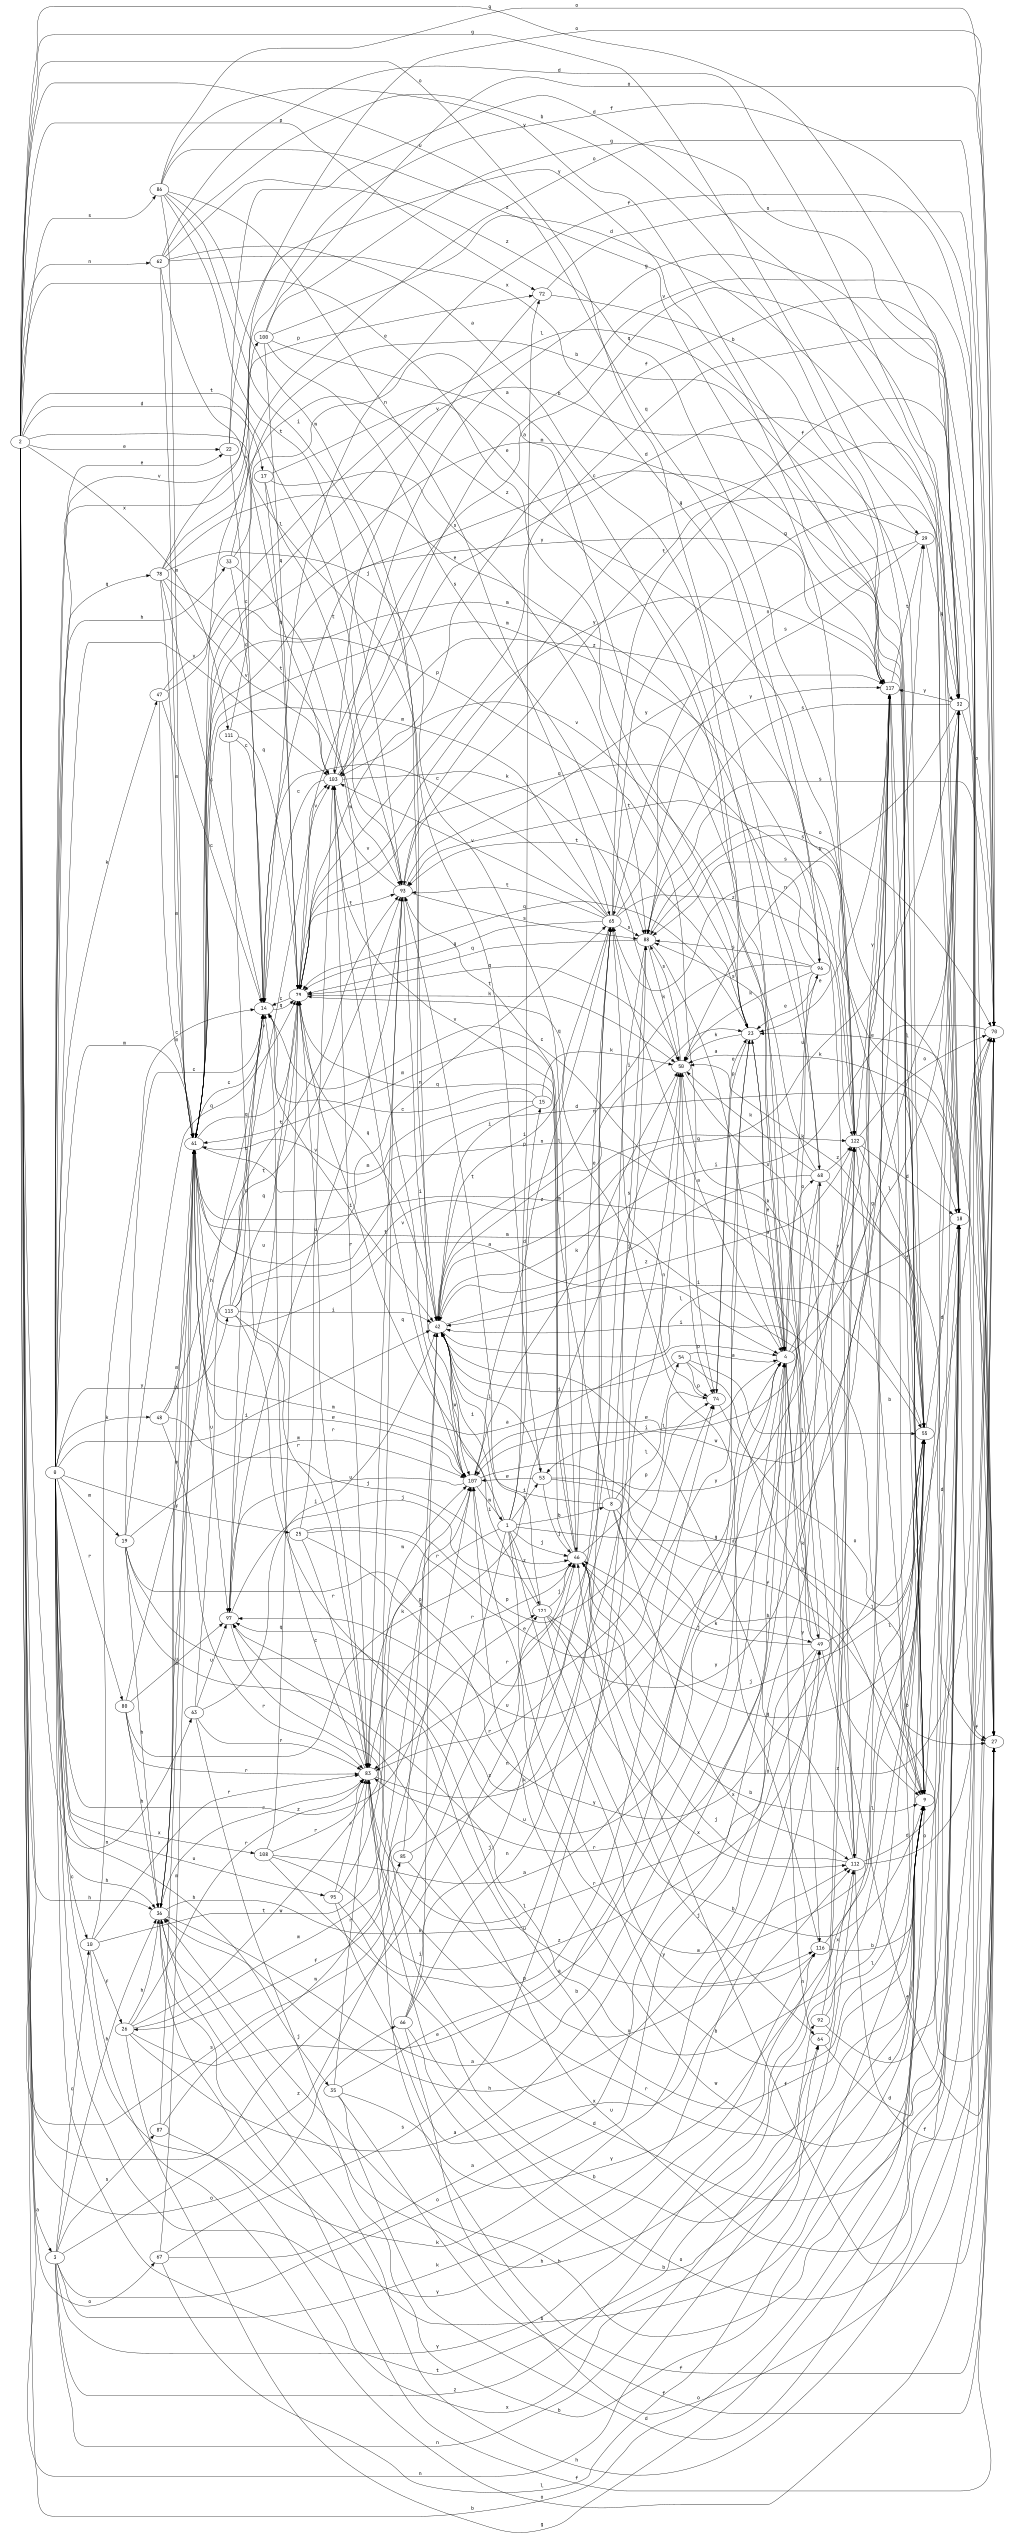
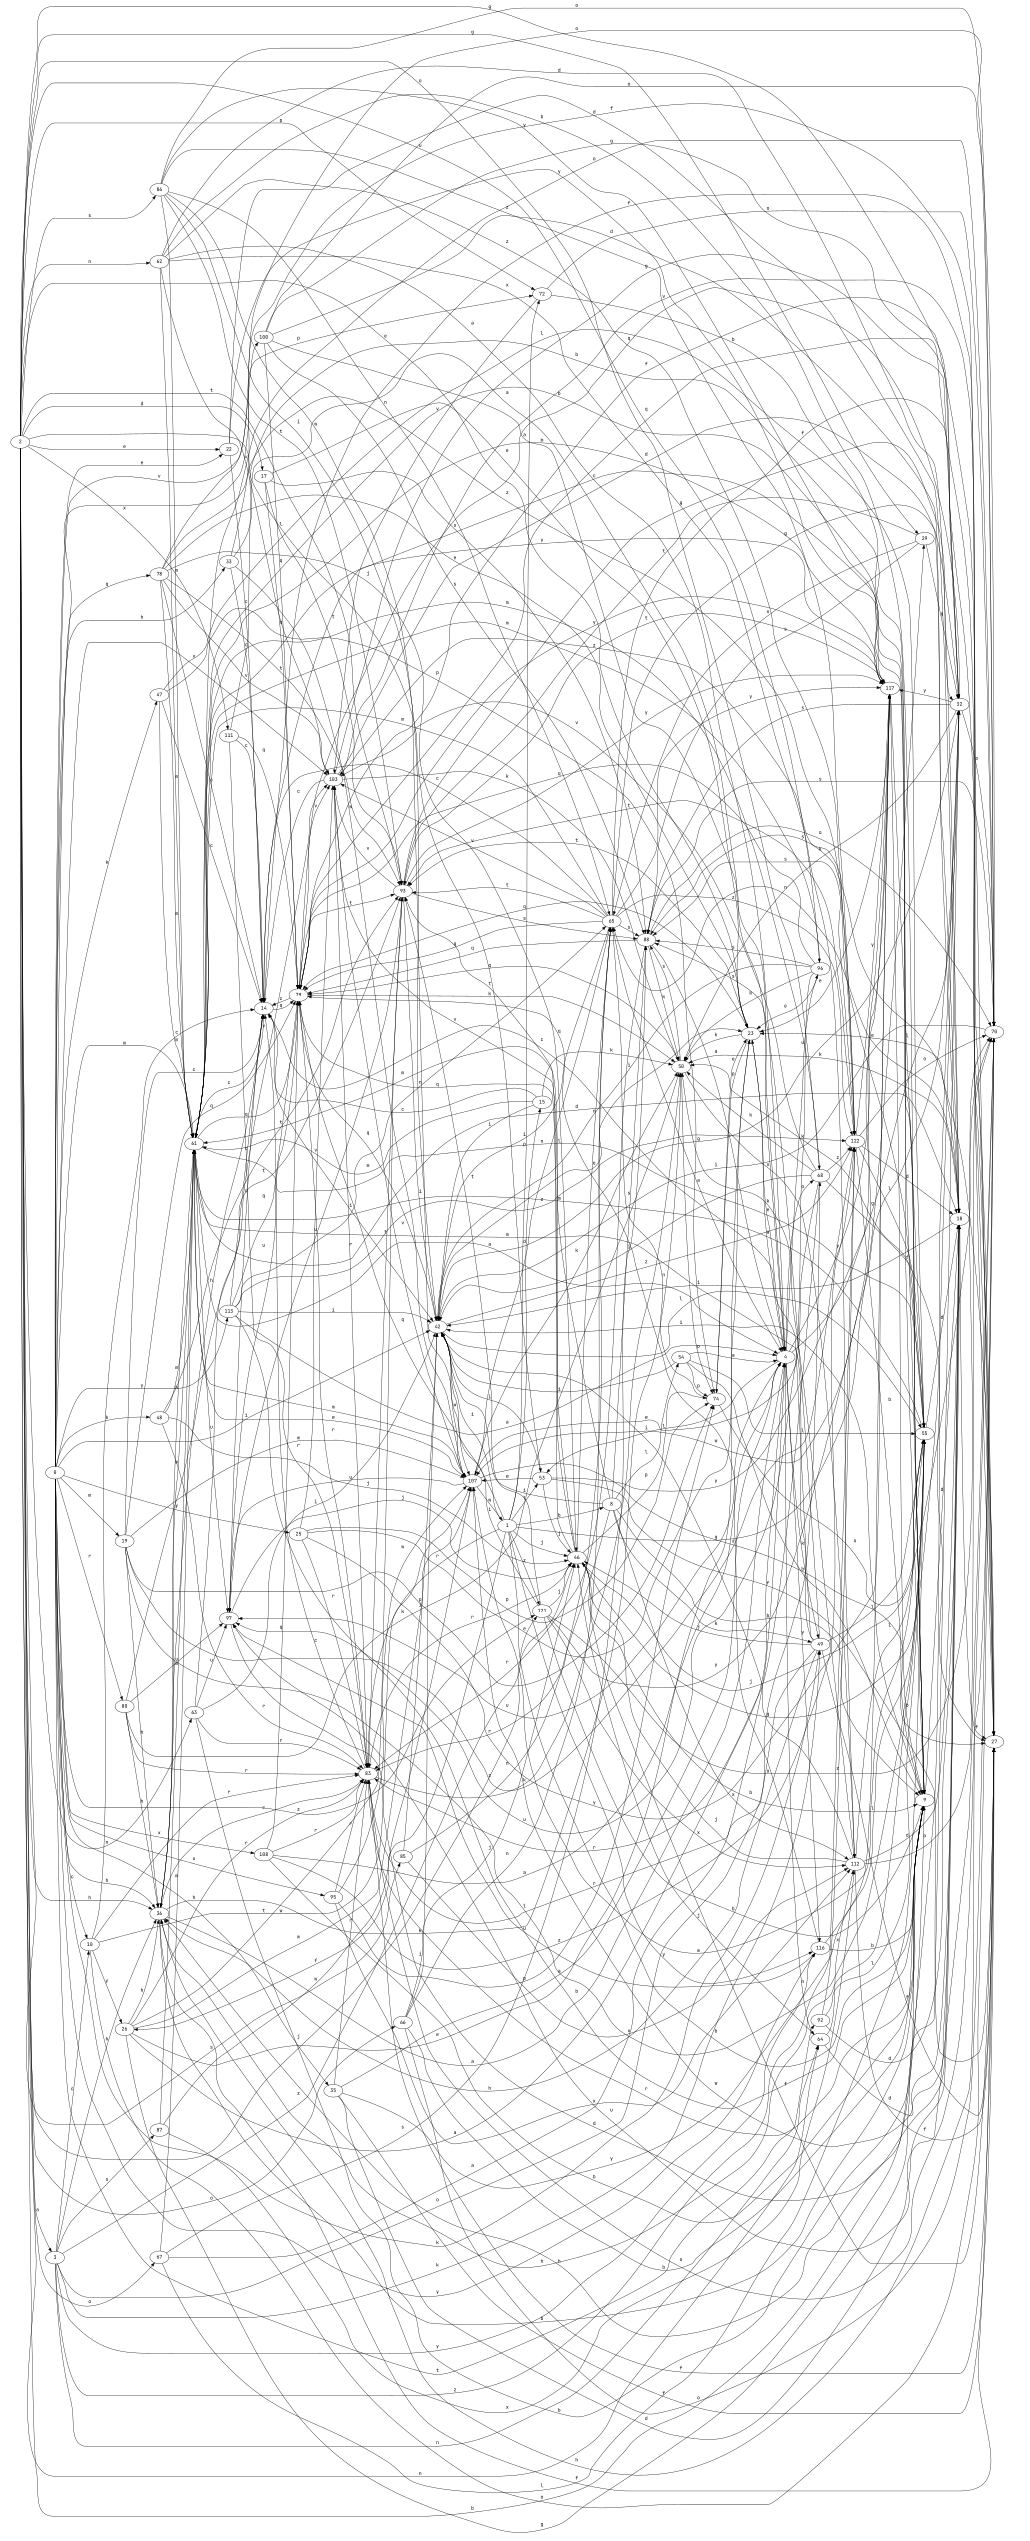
  strict digraph {
    fontname="JetBrains Mono"
    rankdir=LR
    node [fontname="JetBrains Mono"]
    edge [fontname="JetBrains Mono"]
    0
    10
    22
    25
    33
    35
    36
    42
    47
    48
    49
    n12 [label=19]
    61
    72
    78
    80
    92
    95
    100
    103
    108
    113
    116
    121
    26
    83
    107
    14
    70
    117
    18
    23
    74
    9
    27
    4
    50
    79
    32
    122
    55
    46
    93
    88
    97
    112
    65
    1
    8
    15
    29
    53
    54
    2
    3
    17
    62
    63
    64
    66
    67
    68
    85
    86
    96
    111
    87
    0 -> 10 [label=c]
    0 -> 22 [label=e]
    0 -> 25 [label=f]
    0 -> 33 [label=h]
    0 -> 35 [label=h]
    0 -> 36 [label=h]
    0 -> 42 [label=i]
    0 -> 47 [label=k]
    0 -> 48 [label=k]
    0 -> 49 [label=k]
    0 -> n12 [label=m]
    0 -> 61 [label=m]
    0 -> 72 [label=p]
    0 -> 78 [label=q]
    0 -> 80 [label=r]
    0 -> 92 [label=t]
    0 -> 95 [label=u]
    0 -> 100 [label=v]
    0 -> 103 [label=v]
    0 -> 108 [label=x]
    0 -> 113 [label=y]
    0 -> 116 [label=y]
    0 -> 121 [label=z]
    10 -> 26 [label=f]
    10 -> 83 [label=r]
    10 -> 107 [label=w]
    10 -> 14 [label=c]
    10 -> 70 [label=o]
    22 -> 14 [label=c]
    22 -> 117 [label=y]
    22 -> 18 [label=d]
    25 -> 103 [label=v]
    25 -> 83 [label=r]
    25 -> 117 [label=y]
    25 -> 23 [label=e]
    25 -> 74 [label=p]
    33 -> 107 [label=w]
    33 -> 14 [label=c]
    33 -> 9 [label=b]
    33 -> 27 [label=f]
    35 -> 83 [label=r]
    35 -> 117 [label=y]
    35 -> 18 [label=d]
    35 -> 27 [label=f]
    35 -> 4 [label=a]
    36 -> 61 [label=m]
    36 -> 83 [label=r]
    36 -> 9 [label=b]
    36 -> 27 [label=f]
    36 -> 4 [label=a]
    36 -> 50 [label=k]
    42 -> 107 [label=w]
    42 -> 23 [label=e]
    42 -> 79 [label=q]
    42 -> 32 [label=g]
    42 -> 122 [label=z]
    42 -> 55 [label=l]
    47 -> 61 [label=m]
    47 -> 14 [label=c]
    47 -> 74 [label=p]
    47 -> 55 [label=l]
    48 -> 61 [label=m]
    48 -> 83 [label=r]
    48 -> 46 [label=j]
    48 -> 93 [label=t]
    49 -> 36 [label=h]
    49 -> 61 [label=m]
    49 -> 83 [label=r]
    49 -> 14 [label=c]
    49 -> 27 [label=f]
    49 -> 55 [label=l]
    49 -> 46 [label=j]
    49 -> 88 [label=s]
    n12 -> 36 [label=h]
    n12 -> 107 [label=w]
    n12 -> 14 [label=c]
    n12 -> 74 [label=p]
    n12 -> 79 [label=q]
    n12 -> 122 [label=z]
    n12 -> 55 [label=l]
    61 -> 36 [label=h]
    61 -> 107 [label=w]
    61 -> 14 [label=c]
    61 -> 70 [label=o]
    61 -> 117 [label=y]
    61 -> 18 [label=d]
    61 -> 9 [label=b]
    61 -> 4 [label=a]
    61 -> 79 [label=q]
    61 -> 55 [label=l]
    61 -> 97 [label=u]
    72 -> 103 [label=v]
    72 -> 70 [label=o]
    72 -> 9 [label=b]
    78 -> 61 [label=m]
    78 -> 103 [label=v]
    78 -> 14 [label=c]
    78 -> 70 [label=o]
    78 -> 23 [label=e]
    78 -> 122 [label=z]
    78 -> 46 [label=j]
    78 -> 93 [label=t]
    80 -> 36 [label=h]
    80 -> 83 [label=r]
    80 -> 50 [label=k]
    80 -> 93 [label=t]
    80 -> 97 [label=u]
    92 -> 18 [label=d]
    92 -> 122 [label=z]
    92 -> 55 [label=l]
    95 -> 83 [label=r]
    95 -> 107 [label=w]
    95 -> 74 [label=p]
    95 -> 112 [label=x]
    100 -> 70 [label=o]
    100 -> 18 [label=d]
    100 -> 4 [label=a]
    100 -> 79 [label=q]
    100 -> 32 [label=g]
    100 -> 88 [label=s]
    103 -> 83 [label=r]
    103 -> 14 [label=c]
    103 -> 18 [label=d]
    103 -> 50 [label=k]
    103 -> 32 [label=g]
    103 -> 122 [label=z]
    108 -> 83 [label=r]
    108 -> 9 [label=b]
    108 -> 4 [label=a]
    108 -> 79 [label=q]
    108 -> 122 [label=z]
    113 -> 42 [label=i]
    113 -> 14 [label=c]
    113 -> 9 [label=b]
    113 -> 4 [label=a]
    113 -> 79 [label=q]
    113 -> 122 [label=z]
    113 -> 65 [label=n]
    116 -> 9 [label=b]
    116 -> 79 [label=q]
    116 -> 55 [label=l]
    116 -> 97 [label=u]
    121 -> 42 [label=i]
    121 -> 70 [label=o]
    121 -> 117 [label=y]
    121 -> 9 [label=b]
    121 -> 46 [label=j]
    121 -> 93 [label=t]
    121 -> 112 [label=x]
    26 -> 36 [label=h]
    26 -> 83 [label=r]
    26 -> 107 [label=w]
    26 -> 23 [label=e]
    26 -> 4 [label=a]
    26 -> 32 [label=g]
    26 -> 93 [label=t]
    83 -> 14 [label=c]
    83 -> 70 [label=o]
    83 -> 27 [label=f]
    83 -> 50 [label=k]
    83 -> 93 [label=t]
    107 -> 61 [label=m]
    107 -> 103 [label=v]
    107 -> 27 [label=f]
    107 -> 50 [label=k]
    107 -> 97 [label=u]
    107 -> 65 [label=n]
    107 -> 1 [label=w]
    14 -> 36 [label=h]
    14 -> 42 [label=i]
    14 -> 27 [label=f]
    14 -> 79 [label=q]
    70 -> 36 [label=h]
    70 -> 42 [label=i]
    70 -> 88 [label=s]
    70 -> 97 [label=u]
    117 -> 61 [label=m]
    117 -> 23 [label=e]
    117 -> 9 [label=b]
    117 -> 55 [label=l]
-   117 -> 29 [label=t]
+   117 -> 93 [label=t]
    18 -> 42 [label=i]
    18 -> 107 [label=w]
    18 -> 27 [label=f]
    18 -> 50 [label=k]
    18 -> 88 [label=s]
    18 -> 65 [label=n]
    23 -> 74 [label=p]
    23 -> 4 [label=a]
    23 -> 50 [label=k]
    23 -> 79 [label=q]
    23 -> 93 [label=t]
    74 -> 70 [label=o]
    74 -> 23 [label=e]
    74 -> 65 [label=n]
    9 -> 42 [label=i]
    9 -> 83 [label=r]
    9 -> 14 [label=c]
    9 -> 18 [label=d]
    27 -> 103 [label=v]
    27 -> 23 [label=e]
    27 -> 79 [label=q]
    4 -> 49 [label=k]
    4 -> 116 [label=y]
    4 -> 117 [label=y]
    4 -> 23 [label=e]
    4 -> 32 [label=g]
    4 -> 97 [label=u]
    4 -> 53 [label=l]
    4 -> 64 [label=n]
    4 -> 68 [label=o]
    4 -> 96 [label=u]
    50 -> 74 [label=p]
    50 -> 79 [label=q]
    50 -> 88 [label=s]
    50 -> 112 [label=x]
    79 -> 103 [label=v]
    79 -> 83 [label=r]
    79 -> 14 [label=c]
    79 -> 117 [label=y]
    79 -> 27 [label=f]
    79 -> 50 [label=k]
    79 -> 93 [label=t]
    79 -> 97 [label=u]
    32 -> 36 [label=h]
    32 -> 107 [label=w]
    32 -> 70 [label=o]
    32 -> 117 [label=y]
    32 -> 50 [label=k]
    32 -> 79 [label=q]
    32 -> 88 [label=s]
    122 -> 70 [label=o]
    122 -> 117 [label=y]
    122 -> 18 [label=d]
    122 -> 9 [label=b]
    122 -> 55 [label=l]
    122 -> 93 [label=t]
    55 -> 36 [label=h]
    55 -> 61 [label=m]
    55 -> 107 [label=w]
    55 -> 18 [label=d]
    55 -> 50 [label=k]
    55 -> 46 [label=j]
    55 -> 88 [label=s]
    46 -> 103 [label=v]
    46 -> 83 [label=r]
    46 -> 74 [label=p]
    46 -> 9 [label=b]
    46 -> 27 [label=f]
    46 -> 79 [label=q]
    46 -> 32 [label=g]
    46 -> 93 [label=t]
    46 -> 65 [label=n]
    93 -> 42 [label=i]
    93 -> 103 [label=v]
    93 -> 117 [label=y]
    93 -> 32 [label=g]
    93 -> 88 [label=s]
    93 -> 97 [label=u]
    88 -> 83 [label=r]
    88 -> 70 [label=o]
    88 -> 4 [label=a]
    88 -> 50 [label=k]
    88 -> 79 [label=q]
    97 -> 14 [label=c]
    97 -> 18 [label=d]
    97 -> 46 [label=j]
    112 -> 42 [label=i]
    112 -> 70 [label=o]
    112 -> 18 [label=d]
    112 -> 27 [label=f]
    112 -> 50 [label=k]
    112 -> 55 [label=l]
    112 -> 46 [label=j]
    65 -> 42 [label=i]
    65 -> 61 [label=m]
    65 -> 103 [label=v]
    65 -> 14 [label=c]
    65 -> 117 [label=y]
    65 -> 27 [label=f]
    65 -> 4 [label=a]
    65 -> 79 [label=q]
    65 -> 32 [label=g]
    65 -> 122 [label=z]
    65 -> 93 [label=t]
    65 -> 88 [label=s]
    1 -> 42 [label=i]
    1 -> 72 [label=p]
    1 -> 116 [label=y]
    1 -> 121 [label=z]
    1 -> 26 [label=f]
    1 -> 83 [label=r]
    1 -> 9 [label=b]
    1 -> 79 [label=q]
    1 -> 46 [label=j]
    1 -> 8 [label=b]
    1 -> 15 [label=d]
    1 -> 29 [label=g]
    1 -> 53 [label=l]
    8 -> 42 [label=i]
    8 -> 49 [label=k]
    8 -> 61 [label=m]
    8 -> 83 [label=r]
    8 -> 9 [label=b]
    8 -> 88 [label=s]
    8 -> 112 [label=x]
    8 -> 54 [label=l]
    15 -> 42 [label=i]
    15 -> 61 [label=m]
    15 -> 14 [label=c]
    15 -> 50 [label=k]
    29 -> 32 [label=g]
    29 -> 93 [label=t]
    29 -> 88 [label=s]
    29 -> 65 [label=n]
    53 -> 42 [label=i]
    53 -> 107 [label=w]
    53 -> 117 [label=y]
    53 -> 27 [label=f]
    53 -> 46 [label=j]
    54 -> 42 [label=i]
    54 -> 74 [label=p]
    54 -> 9 [label=b]
    54 -> 4 [label=a]
    54 -> 55 [label=l]
    2 -> 22 [label=e]
    2 -> 36 [label=h]
    2 -> 72 [label=p]
    2 -> 23 [label=e]
    2 -> 9 [label=b]
    2 -> 32 [label=g]
    2 -> 46 [label=j]
    2 -> 93 [label=t]
    2 -> 29 [label=g]
    2 -> 53 [label=l]
    2 -> 3 [label=a]
    2 -> 17 [label=d]
    2 -> 62 [label=n]
    2 -> 63 [label=n]
    2 -> 64 [label=n]
    2 -> 66 [label=o]
    2 -> 67 [label=o]
    2 -> 68 [label=o]
    2 -> 85 [label=s]
    2 -> 86 [label=s]
    2 -> 96 [label=u]
    2 -> 111 [label=x]
    3 -> 10 [label=c]
    3 -> 36 [label=h]
    3 -> 49 [label=k]
    3 -> 116 [label=y]
    3 -> 121 [label=z]
    3 -> 122 [label=z]
    3 -> 64 [label=n]
    3 -> 68 [label=o]
    3 -> 87 [label=s]
    17 -> 23 [label=e]
    17 -> 79 [label=q]
    17 -> 93 [label=t]
    17 -> 88 [label=s]
    62 -> 61 [label=m]
    62 -> 103 [label=v]
    62 -> 18 [label=d]
    62 -> 9 [label=b]
    62 -> 4 [label=a]
    62 -> 122 [label=z]
    62 -> 112 [label=x]
    63 -> 42 [label=i]
    63 -> 103 [label=v]
    63 -> 83 [label=r]
    63 -> 9 [label=b]
    63 -> 97 [label=u]
    64 -> 18 [label=d]
    64 -> 46 [label=j]
    64 -> 112 [label=x]
    66 -> 42 [label=i]
    66 -> 70 [label=o]
    66 -> 9 [label=b]
    66 -> 46 [label=j]
    66 -> 65 [label=n]
    67 -> 61 [label=m]
    67 -> 4 [label=a]
    67 -> 55 [label=l]
    67 -> 88 [label=s]
    68 -> 42 [label=i]
    68 -> 61 [label=m]
    68 -> 103 [label=v]
    68 -> 83 [label=r]
    68 -> 107 [label=w]
    68 -> 27 [label=f]
    68 -> 50 [label=k]
    68 -> 122 [label=z]
    85 -> 42 [label=i]
    85 -> 112 [label=x]
    85 -> 65 [label=n]
    86 -> 42 [label=i]
    86 -> 61 [label=m]
    86 -> 107 [label=w]
    86 -> 70 [label=o]
    86 -> 117 [label=y]
    86 -> 122 [label=z]
    86 -> 93 [label=t]
    86 -> 65 [label=n]
    96 -> 42 [label=i]
    96 -> 61 [label=m]
    96 -> 23 [label=e]
    96 -> 50 [label=k]
    96 -> 79 [label=q]
    96 -> 88 [label=s]
    96 -> 97 [label=u]
    111 -> 83 [label=r]
    111 -> 14 [label=c]
    111 -> 4 [label=a]
    111 -> 79 [label=q]
    87 -> 61 [label=m]
    87 -> 107 [label=w]
    87 -> 112 [label=x]
  }
